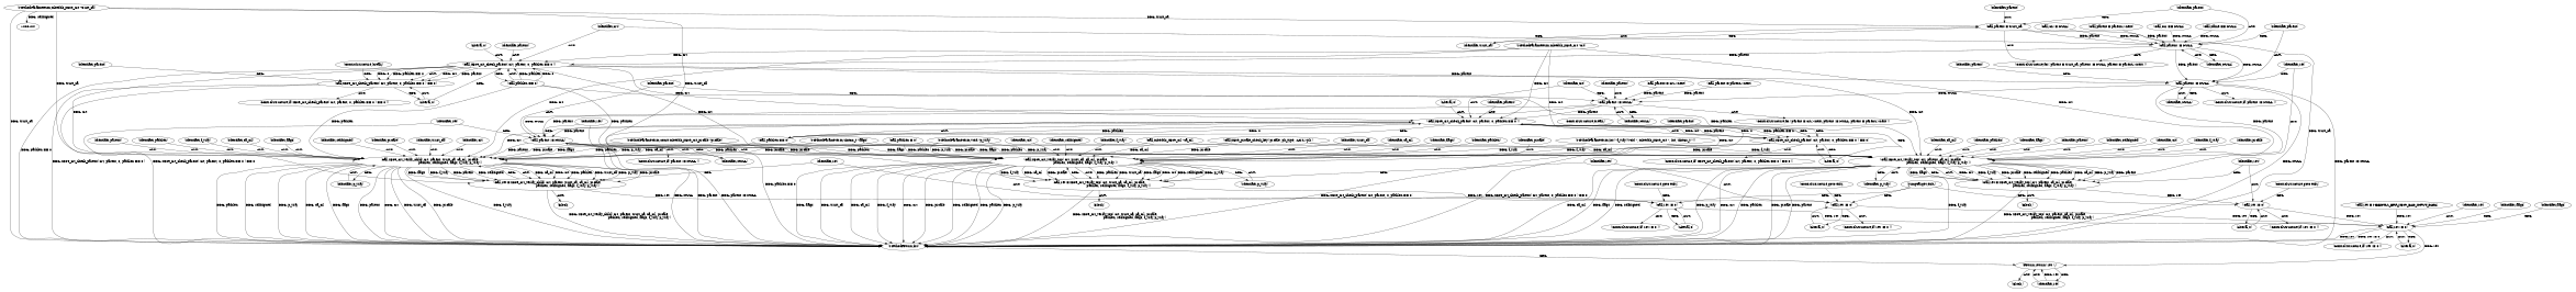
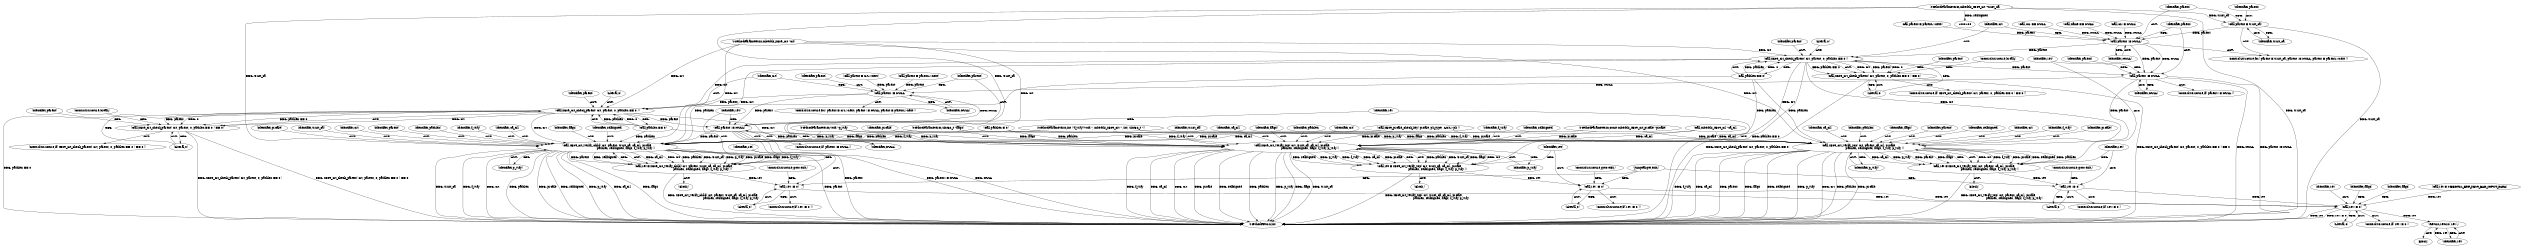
  digraph {
    n1 [label="(MethodParameterIn,mbedtls_x509_crt *trust_ca)"]
    n2 [label="(Call,parent = trust_ca)"]
    n3 [label="(Call,x509_crt_verify_child( crt, parent, trust_ca, ca_crl, profile,\n                                          pathlen, selfsigned, flags, f_vrfy, p_vrfy ))"]
    n4 [label="(Call,x509_crt_verify_top( crt, trust_ca, ca_crl, profile,\n                                        pathlen, selfsigned, flags, f_vrfy, p_vrfy ))"]
    n5 [label="(MethodReturn,int)"]
    1000104
    n7 [label="(Call,parent != NULL)"]
    n8 [label="(ControlStructure,for( parent = trust_ca; parent != NULL; parent = parent->next ))"]
    n9 [label="(Identifier,trust_ca)"]
    n10 [label="(Call,ret = x509_crt_verify_child( crt, parent, trust_ca, ca_crl, profile,\n                                          pathlen, selfsigned, flags, f_vrfy, p_vrfy ))"]
    n11 [label="(Identifier,p_vrfy)"]
    n12 [label="(Call,ret = x509_crt_verify_top( crt, trust_ca, ca_crl, profile,\n                                        pathlen, selfsigned, flags, f_vrfy, p_vrfy ))"]
    n13 [label="(Identifier,p_vrfy)"]
    n14 [label="(Return,return( ret );)"]
    n15 [label="(Call,x509_crt_check_parent( crt, parent, 0, pathlen == 0 ))"]
    n16 [label="(Call,parent != NULL)"]
    n17 [label="(Identifier,NULL)"]
    n18 [label="(Call,x509_crt_check_parent( crt, parent, 0, pathlen == 0 ) == 0)"]
    n19 [label="(Call,x509_crt_verify_top( crt, parent, ca_crl, profile,\n                                    pathlen, selfsigned, flags, f_vrfy, p_vrfy ))"]
    n20 [label="(Call,x509_crt_check_parent( crt, parent, 0, pathlen == 0 ))"]
    n21 [label="(Call,pathlen == 0)"]
    n22 [label="(Call,parent != NULL)"]
    n23 [label="(Identifier,NULL)"]
    n24 [label="(ControlStructure,if( parent != NULL ))"]
    n25 [label="(ControlStructure,if( x509_crt_check_parent( crt, parent, 0, pathlen == 0 ) == 0 ))"]
    n26 [label="(Literal,0)"]
    n27 [label="(Call,ret = x509_crt_verify_top( crt, parent, ca_crl, profile,\n                                    pathlen, selfsigned, flags, f_vrfy, p_vrfy ))"]
    n28 [label="(Identifier,p_vrfy)"]
    n29 [label="(Call,parent != NULL)"]
    n30 [label="(Call,x509_crt_check_parent( crt, parent, 0, pathlen == 0 ) == 0)"]
    n31 [label="(Call,pathlen == 0)"]
    n32 [label="(Identifier,NULL)"]
    n33 [label="(ControlStructure,for( parent = crt->next; parent != NULL; parent = parent->next ))"]
    n34 [label="(Call,ret != 0)"]
    n35 [label="(Block,)"]
    n36 [label="(Call,ret != 0)"]
    n37 [label="(Literal,0)"]
    n38 [label="(ControlStructure,if( ret != 0 ))"]
    n39 [label="(Literal,0)"]
    n40 [label="(ControlStructure,if( ret != 0 ))"]
    n41 [label="(Block,)"]
    n42 [label="(Identifier,ret)"]
    n43 [label="(Identifier,NULL)"]
    n44 [label="(ControlStructure,if( parent != NULL ))"]
    n45 [label="(ControlStructure,if( x509_crt_check_parent( crt, parent, 0, pathlen == 0 ) == 0 ))"]
    n46 [label="(Literal,0)"]
    n47 [label="(Call,ret != 0)"]
    n48 [label="(Block,)"]
    n49 [label="(ControlStructure,if( ret != 0 ))"]
    n50 [label="(Literal,0)"]
    n51 [label="(Call,ret != 0)"]
    n52 [label="(Block,)"]
    n53 [label="(Literal,0)"]
    n54 [label="(ControlStructure,if( ret != 0 ))"]
    n55 [label="(Identifier,flags)"]
    n56 [label="(Identifier,ret)"]
    n57 [label="(Call,ret = MBEDTLS_ERR_X509_BAD_INPUT_DATA)"]
    n58 [label="(Identifier,crt)"]
    n59 [label="(Identifier,ret)"]
    n60 [label="(Identifier,parent)"]
    n61 [label="(Identifier,selfsigned)"]
    n62 [label="(Identifier,parent)"]
    n63 [label="(Identifier,ret)"]
    n64 [label="(Identifier,ret)"]
    n65 [label="(MethodParameterIn,mbedtls_x509_crt *crt)"]
    n66 [label="(Literal,0)"]
    n67 [label="(Identifier,ca_crl)"]
    n68 [label="(Identifier,profile)"]
    n69 [label="(Identifier,parent)"]
    n70 [label="(Call,x509_profile_check_key( profile, pk_type, &crt->pk ))"]
    n71 [label="(Identifier,trust_ca)"]
    n72 [label="(Identifier,ret)"]
    n73 [label="(Identifier,parent)"]
    n74 [label="(Identifier,crt)"]
    n75 [label="(ControlStructure,break;)"]
    n76 [label="(Identifier,parent)"]
    n77 [label="(Identifier,pathlen)"]
    n78 [label="(JumpTarget,exit:)"]
    n79 [label="(Identifier,ret)"]
    n80 [label="(MethodParameterIn,int (*f_vrfy)(void *, mbedtls_x509_crt *, int, uint32_t *))"]
    n81 [label="(MethodParameterIn,const mbedtls_x509_crt_profile *profile)"]
    n82 [label="(Identifier,parent)"]
    n83 [label="(Identifier,parent)"]
    n84 [label="(Identifier,flags)"]
    n85 [label="(Identifier,parent)"]
    n86 [label="(ControlStructure,goto exit;)"]
    n87 [label="(Identifier,selfsigned)"]
    n88 [label="(MethodParameterIn,uint32_t *flags)"]
    n89 [label="(Identifier,parent)"]
    n90 [label="(Identifier,parent)"]
    n91 [label="(Call,pathlen = 0)"]
    n92 [label="(Call,parent = crt->next)"]
    n93 [label="(Identifier,flags)"]
    n94 [label="(MethodParameterIn,void *p_vrfy)"]
    n95 [label="(Identifier,crt)"]
    n96 [label="(Identifier,crt)"]
    n97 [label="(Identifier,f_vrfy)"]
    n98 [label="(Identifier,parent)"]
    n99 [label="(Identifier,pathlen)"]
    n100 [label="(Call,parent = parent->next)"]
    n101 [label="(Identifier,selfsigned)"]
    n102 [label="(Call,parent = parent->next)"]
    n103 [label="(Identifier,ret)"]
    n104 [label="(Identifier,f_vrfy)"]
    n105 [label="(ControlStructure,goto exit;)"]
    n106 [label="(Call,mbedtls_x509_crl *ca_crl)"]
    n107 [label="(Identifier,trust_ca)"]
    n108 [label="(Identifier,ca_crl)"]
    n109 [label="(Identifier,flags)"]
    n110 [label="(Call,cur == NULL)"]
    n111 [label="(Identifier,parent)"]
    n112 [label="(Identifier,f_vrfy)"]
    n113 [label="(Call,name == NULL)"]
    n114 [label="(Identifier,crt)"]
    n115 [label="(Call,cn != NULL)"]
    n116 [label="(ControlStructure,goto exit;)"]
    n117 [label="(Identifier,ca_crl)"]
    n118 [label="(Literal,0)"]
    n119 [label="(Identifier,pathlen)"]
    n120 [label="(Identifier,profile)"]
    n121 [label="(Identifier,flags)"]
    n122 [label="(Identifier,profile)"]
    n123 [label="(ControlStructure,break;)"]
    n1 -> n2 [label="DDG: trust_ca"]
    n1 -> n3 [label="DDG: trust_ca"]
    n1 -> n4 [label="DDG: trust_ca"]
    n1 -> n5 [label="DDG: trust_ca"]
    n1 -> 1000104 [label="DDG: selfsigned"]
    n2 -> n5 [label="DDG: trust_ca"]
    n2 -> n7 [label="DDG: parent"]
    n2 -> n8 [label="AST: "]
    n2 -> n9 [label="CFG: "]
    n3 -> n5 [label="DDG: pathlen"]
    n3 -> n5 [label="DDG: selfsigned"]
    n3 -> n5 [label="DDG: p_vrfy"]
    n3 -> n5 [label="DDG: ca_crl"]
    n3 -> n5 [label="DDG: flags"]
    n3 -> n5 [label="DDG: parent"]
    n3 -> n5 [label="DDG: crt"]
    n3 -> n5 [label="DDG: trust_ca"]
    n3 -> n5 [label="DDG: profile"]
    n3 -> n5 [label="DDG: f_vrfy"]
    n3 -> n10 [label="AST: "]
    n3 -> n10 [label="DDG: ca_crl"]
    n3 -> n10 [label="DDG: crt"]
    n3 -> n10 [label="DDG: pathlen"]
    n3 -> n10 [label="DDG: trust_ca"]
    n3 -> n10 [label="DDG: p_vrfy"]
    n3 -> n10 [label="DDG: profile"]
    n3 -> n10 [label="DDG: flags"]
    n3 -> n10 [label="DDG: f_vrfy"]
    n3 -> n10 [label="DDG: parent"]
    n3 -> n10 [label="DDG: selfsigned"]
    n3 -> n11 [label="CFG: "]
    n4 -> n5 [label="DDG: pathlen"]
    n4 -> n5 [label="DDG: p_vrfy"]
    n4 -> n5 [label="DDG: flags"]
    n4 -> n5 [label="DDG: trust_ca"]
    n4 -> n5 [label="DDG: ca_crl"]
    n4 -> n5 [label="DDG: f_vrfy"]
    n4 -> n5 [label="DDG: crt"]
    n4 -> n5 [label="DDG: profile"]
    n4 -> n5 [label="DDG: selfsigned"]
    n4 -> n12 [label="AST: "]
    n4 -> n12 [label="DDG: pathlen"]
    n4 -> n12 [label="DDG: trust_ca"]
    n4 -> n12 [label="DDG: flags"]
    n4 -> n12 [label="DDG: crt"]
    n4 -> n12 [label="DDG: selfsigned"]
    n4 -> n12 [label="DDG: p_vrfy"]
    n4 -> n12 [label="DDG: f_vrfy"]
    n4 -> n12 [label="DDG: ca_crl"]
    n4 -> n12 [label="DDG: profile"]
    n4 -> n13 [label="CFG: "]
-   n5 -> n14 [label="CFG: "]
    n7 -> n8 [label="AST: "]
    n7 -> n15 [label="DDG: parent"]
    n7 -> n16 [label="DDG: parent"]
    n7 -> n16 [label="DDG: NULL"]
    n7 -> n17 [label="CFG: "]
    n9 -> n2 [label="AST: "]
    n10 -> n3 [label="CFG: "]
    n10 -> n5 [label="DDG: x509_crt_verify_child( crt, parent, trust_ca, ca_crl, profile,\n                                          pathlen, selfsigned, flags, f_vrfy, p_vrfy )"]
    n10 -> n47 [label="DDG: ret"]
    n10 -> n48 [label="AST: "]
    n11 -> n3 [label="AST: "]
    n12 -> n4 [label="CFG: "]
    n12 -> n5 [label="DDG: x509_crt_verify_top( crt, trust_ca, ca_crl, profile,\n                                        pathlen, selfsigned, flags, f_vrfy, p_vrfy )"]
    n12 -> n51 [label="DDG: ret"]
    n12 -> n52 [label="AST: "]
    n13 -> n4 [label="AST: "]
    n14 -> n41 [label="AST: "]
    n14 -> n42 [label="CFG: "]
    n15 -> n3 [label="DDG: crt"]
    n15 -> n4 [label="DDG: crt"]
    n15 -> n5 [label="DDG: pathlen == 0"]
    n15 -> n16 [label="DDG: parent"]
    n15 -> n18 [label="AST: "]
    n15 -> n18 [label="DDG: crt"]
    n15 -> n18 [label="DDG: parent"]
    n15 -> n18 [label="DDG: 0"]
    n15 -> n18 [label="DDG: pathlen == 0"]
    n15 -> n19 [label="DDG: crt"]
    n15 -> n20 [label="DDG: crt"]
    n15 -> n21 [label="CFG: "]
    n16 -> n5 [label="DDG: NULL"]
    n16 -> n5 [label="DDG: parent != NULL"]
    n16 -> n19 [label="DDG: parent"]
    n16 -> n22 [label="DDG: NULL"]
    n16 -> n23 [label="CFG: "]
    n16 -> n24 [label="AST: "]
    n17 -> n7 [label="AST: "]
    n18 -> n5 [label="DDG: x509_crt_check_parent( crt, parent, 0, pathlen == 0 )"]
    n18 -> n5 [label="DDG: x509_crt_check_parent( crt, parent, 0, pathlen == 0 ) == 0"]
    n18 -> n25 [label="AST: "]
    n18 -> n26 [label="CFG: "]
    n19 -> n5 [label="DDG: parent"]
    n19 -> n5 [label="DDG: f_vrfy"]
    n19 -> n5 [label="DDG: ca_crl"]
    n19 -> n5 [label="DDG: flags"]
    n19 -> n5 [label="DDG: selfsigned"]
    n19 -> n5 [label="DDG: p_vrfy"]
    n19 -> n5 [label="DDG: crt"]
    n19 -> n5 [label="DDG: pathlen"]
    n19 -> n5 [label="DDG: profile"]
    n19 -> n27 [label="AST: "]
    n19 -> n27 [label="DDG: crt"]
    n19 -> n27 [label="DDG: f_vrfy"]
    n19 -> n27 [label="DDG: profile"]
    n19 -> n27 [label="DDG: selfsigned"]
    n19 -> n27 [label="DDG: pathlen"]
    n19 -> n27 [label="DDG: ca_crl"]
    n19 -> n27 [label="DDG: p_vrfy"]
    n19 -> n27 [label="DDG: parent"]
    n19 -> n27 [label="DDG: flags"]
    n19 -> n28 [label="CFG: "]
    n20 -> n3 [label="DDG: crt"]
    n20 -> n4 [label="DDG: crt"]
    n20 -> n5 [label="DDG: pathlen == 0"]
    n20 -> n29 [label="DDG: parent"]
    n20 -> n30 [label="AST: "]
    n20 -> n30 [label="DDG: crt"]
    n20 -> n30 [label="DDG: parent"]
    n20 -> n30 [label="DDG: 0"]
    n20 -> n30 [label="DDG: pathlen == 0"]
    n20 -> n31 [label="CFG: "]
    n21 -> n3 [label="DDG: pathlen"]
    n21 -> n4 [label="DDG: pathlen"]
    n21 -> n15 [label="AST: "]
    n21 -> n15 [label="DDG: pathlen"]
    n21 -> n15 [label="DDG: 0"]
    n21 -> n19 [label="DDG: pathlen"]
    n22 -> n20 [label="DDG: parent"]
    n22 -> n29 [label="DDG: parent"]
    n22 -> n29 [label="DDG: NULL"]
    n22 -> n32 [label="CFG: "]
    n22 -> n33 [label="AST: "]
    n23 -> n16 [label="AST: "]
    n26 -> n15 [label="CFG: "]
    n26 -> n18 [label="AST: "]
    n27 -> n5 [label="DDG: x509_crt_verify_top( crt, parent, ca_crl, profile,\n                                    pathlen, selfsigned, flags, f_vrfy, p_vrfy )"]
    n27 -> n19 [label="CFG: "]
    n27 -> n34 [label="DDG: ret"]
    n27 -> n35 [label="AST: "]
    n28 -> n19 [label="AST: "]
    n29 -> n3 [label="DDG: parent"]
    n29 -> n5 [label="DDG: NULL"]
    n29 -> n5 [label="DDG: parent"]
    n29 -> n5 [label="DDG: parent != NULL"]
    n29 -> n43 [label="CFG: "]
    n29 -> n44 [label="AST: "]
    n30 -> n5 [label="DDG: x509_crt_check_parent( crt, parent, 0, pathlen == 0 )"]
    n30 -> n5 [label="DDG: x509_crt_check_parent( crt, parent, 0, pathlen == 0 ) == 0"]
    n30 -> n45 [label="AST: "]
    n30 -> n46 [label="CFG: "]
    n31 -> n3 [label="DDG: pathlen"]
    n31 -> n4 [label="DDG: pathlen"]
    n31 -> n20 [label="AST: "]
    n31 -> n20 [label="DDG: pathlen"]
    n31 -> n20 [label="DDG: 0"]
    n32 -> n22 [label="AST: "]
    n34 -> n36 [label="DDG: ret"]
    n34 -> n37 [label="CFG: "]
    n34 -> n38 [label="AST: "]
    n36 -> n5 [label="DDG: ret"]
    n36 -> n5 [label="DDG: ret != 0"]
    n36 -> n14 [label="DDG: ret"]
    n36 -> n39 [label="CFG: "]
    n36 -> n40 [label="AST: "]
    n37 -> n34 [label="AST: "]
    n39 -> n36 [label="AST: "]
    n42 -> n14 [label="AST: "]
    n42 -> n14 [label="DDG: ret"]
    n43 -> n29 [label="AST: "]
    n46 -> n20 [label="CFG: "]
    n46 -> n30 [label="AST: "]
    n47 -> n36 [label="DDG: ret"]
    n47 -> n49 [label="AST: "]
    n47 -> n50 [label="CFG: "]
    n50 -> n47 [label="AST: "]
    n51 -> n36 [label="DDG: ret"]
    n51 -> n53 [label="CFG: "]
    n51 -> n54 [label="AST: "]
    n53 -> n51 [label="AST: "]
    n55 -> n36 [label="CFG: "]
    n56 -> n27 [label="CFG: "]
    n56 -> n34 [label="AST: "]
    n57 -> n36 [label="DDG: ret"]
    n58 -> n20 [label="AST: "]
    n58 -> n22 [label="CFG: "]
    n59 -> n36 [label="AST: "]
    n60 -> n30 [label="CFG: "]
    n61 -> n3 [label="AST: "]
    n62 -> n7 [label="CFG: "]
    n62 -> n16 [label="AST: "]
    n63 -> n10 [label="CFG: "]
    n63 -> n47 [label="AST: "]
    n64 -> n16 [label="CFG: "]
    n64 -> n27 [label="AST: "]
    n65 -> n3 [label="DDG: crt"]
    n65 -> n4 [label="DDG: crt"]
    n65 -> n15 [label="DDG: crt"]
    n65 -> n19 [label="DDG: crt"]
    n65 -> n20 [label="DDG: crt"]
    n66 -> n15 [label="AST: "]
    n67 -> n19 [label="AST: "]
    n68 -> n3 [label="AST: "]
    n69 -> n22 [label="AST: "]
    n70 -> n3 [label="DDG: profile"]
    n70 -> n4 [label="DDG: profile"]
    n70 -> n19 [label="DDG: profile"]
    n71 -> n3 [label="AST: "]
    n72 -> n12 [label="CFG: "]
    n72 -> n51 [label="AST: "]
    n73 -> n2 [label="CFG: "]
    n73 -> n7 [label="AST: "]
    n74 -> n3 [label="AST: "]
    n75 -> n30 [label="CFG: "]
    n76 -> n18 [label="CFG: "]
    n77 -> n19 [label="AST: "]
    n78 -> n34 [label="CFG: "]
    n78 -> n47 [label="CFG: "]
    n78 -> n51 [label="CFG: "]
    n79 -> n10 [label="AST: "]
    n79 -> n29 [label="CFG: "]
    n80 -> n3 [label="DDG: f_vrfy"]
    n80 -> n4 [label="DDG: f_vrfy"]
    n80 -> n19 [label="DDG: f_vrfy"]
    n81 -> n3 [label="DDG: profile"]
    n81 -> n4 [label="DDG: profile"]
    n81 -> n19 [label="DDG: profile"]
    n82 -> n20 [label="AST: "]
    n83 -> n16 [label="CFG: "]
    n84 -> n19 [label="AST: "]
    n85 -> n19 [label="AST: "]
    n86 -> n51 [label="CFG: "]
    n87 -> n19 [label="AST: "]
    n88 -> n3 [label="DDG: flags"]
    n88 -> n4 [label="DDG: flags"]
    n88 -> n19 [label="DDG: flags"]
    n89 -> n15 [label="AST: "]
    n90 -> n3 [label="AST: "]
    n91 -> n3 [label="DDG: pathlen"]
    n91 -> n4 [label="DDG: pathlen"]
    n91 -> n19 [label="DDG: pathlen"]
    n92 -> n22 [label="DDG: parent"]
    n93 -> n36 [label="CFG: "]
    n94 -> n3 [label="DDG: p_vrfy"]
    n94 -> n4 [label="DDG: p_vrfy"]
    n94 -> n19 [label="DDG: p_vrfy"]
    n95 -> n19 [label="AST: "]
    n96 -> n4 [label="AST: "]
    n97 -> n19 [label="AST: "]
    n98 -> n2 [label="AST: "]
    n99 -> n3 [label="AST: "]
    n100 -> n7 [label="DDG: parent"]
    n101 -> n4 [label="AST: "]
    n102 -> n22 [label="DDG: parent"]
    n103 -> n12 [label="AST: "]
    n103 -> n29 [label="CFG: "]
    n104 -> n4 [label="AST: "]
    n105 -> n34 [label="CFG: "]
    n106 -> n3 [label="DDG: ca_crl"]
    n106 -> n4 [label="DDG: ca_crl"]
    n106 -> n19 [label="DDG: ca_crl"]
    n107 -> n4 [label="AST: "]
    n108 -> n4 [label="AST: "]
    n109 -> n4 [label="AST: "]
    n110 -> n7 [label="DDG: NULL"]
    n111 -> n22 [label="CFG: "]
    n111 -> n29 [label="AST: "]
    n112 -> n3 [label="AST: "]
    n113 -> n7 [label="DDG: NULL"]
    n114 -> n7 [label="CFG: "]
    n114 -> n15 [label="AST: "]
    n115 -> n7 [label="DDG: NULL"]
    n116 -> n47 [label="CFG: "]
    n117 -> n3 [label="AST: "]
    n118 -> n20 [label="AST: "]
    n119 -> n4 [label="AST: "]
    n120 -> n4 [label="AST: "]
    n121 -> n3 [label="AST: "]
    n122 -> n19 [label="AST: "]
    n123 -> n18 [label="CFG: "]
  }
